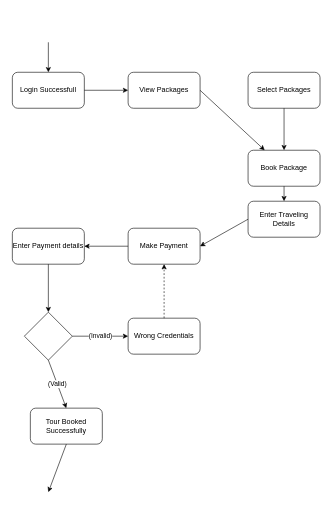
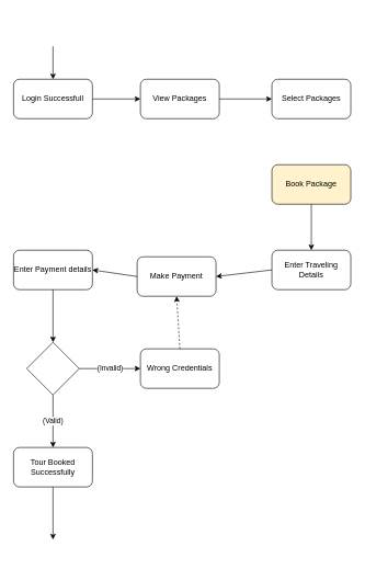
  <mxCell id="0" />
  <mxCell id="1" parent="0" />
  <mxCell id="2" value="Login Successfull" style="rounded=1;whiteSpace=wrap;html=1;" parent="1" vertex="1"><mxGeometry x="20" y="120" width="120" height="60" as="geometry" /></mxCell>
  <mxCell id="3" value="View Packages" style="rounded=1;whiteSpace=wrap;html=1;" parent="1" vertex="1"><mxGeometry x="213" y="120" width="120" height="60" as="geometry" /></mxCell>
  <mxCell id="4" value="Select Packages" style="rounded=1;whiteSpace=wrap;html=1;" parent="1" vertex="1"><mxGeometry x="413" y="120" width="120" height="60" as="geometry" /></mxCell>
- <mxCell id="5" value="Book Package" style="rounded=1;whiteSpace=wrap;html=1;" parent="1" vertex="1"><mxGeometry x="413" y="250" width="120" height="60" as="geometry" /></mxCell>
- <mxCell id="6" value="Enter Traveling Details" style="rounded=1;whiteSpace=wrap;html=1;" parent="1" vertex="1"><mxGeometry x="413" y="335" width="120" height="60" as="geometry" /></mxCell>
- <mxCell id="7" value="Make Payment" style="rounded=1;whiteSpace=wrap;html=1;" parent="1" vertex="1"><mxGeometry x="213" y="380" width="120" height="60" as="geometry" /></mxCell>
+ <mxCell id="5" value="Book Package" style="rounded=1;whiteSpace=wrap;html=1;fillColor=#fff2cc;" parent="1" vertex="1"><mxGeometry x="413" y="250" width="120" height="60" as="geometry" /></mxCell>
+ <mxCell id="6" value="Enter Traveling Details" style="rounded=1;whiteSpace=wrap;html=1;" parent="1" vertex="1"><mxGeometry x="413" y="380" width="120" height="60" as="geometry" /></mxCell>
+ <mxCell id="7" value="Make Payment" style="rounded=1;whiteSpace=wrap;html=1;" parent="1" vertex="1"><mxGeometry x="208" y="390" width="120" height="60" as="geometry" /></mxCell>
  <mxCell id="8" value="Enter Payment details" style="rounded=1;whiteSpace=wrap;html=1;" parent="1" vertex="1"><mxGeometry x="20" y="380" width="120" height="60" as="geometry" /></mxCell>
  <mxCell id="9" value="" style="rhombus;whiteSpace=wrap;html=1;" parent="1" vertex="1"><mxGeometry x="40" y="520" width="80" height="80" as="geometry" /></mxCell>
  <mxCell id="10" value="" style="endArrow=classic;html=1;rounded=0;exitX=0.5;exitY=1;exitDx=0;exitDy=0;entryX=0.5;entryY=0;entryDx=0;entryDy=0;" parent="1" target="2" edge="1"><mxGeometry width="50" height="50" relative="1" as="geometry"><mxPoint x="80" y="70" as="sourcePoint" /><mxPoint x="363" y="220" as="targetPoint" /></mxGeometry></mxCell>
  <mxCell id="11" value="" style="endArrow=classic;html=1;rounded=0;entryX=0;entryY=0.5;entryDx=0;entryDy=0;entryPerimeter=0;exitX=1;exitY=0.5;exitDx=0;exitDy=0;" parent="1" source="2" target="3" edge="1"><mxGeometry width="50" height="50" relative="1" as="geometry"><mxPoint x="153" y="200" as="sourcePoint" /><mxPoint x="203" y="150" as="targetPoint" /></mxGeometry></mxCell>
- <mxCell id="12" value="" style="endArrow=classic;html=1;rounded=0;exitX=1;exitY=0.5;exitDx=0;exitDy=0;" parent="1" source="3" target="5" edge="1"><mxGeometry width="50" height="50" relative="1" as="geometry"><mxPoint x="313" y="270" as="sourcePoint" /><mxPoint x="363" y="220" as="targetPoint" /></mxGeometry></mxCell>
- <mxCell id="13" value="" style="endArrow=classic;html=1;rounded=0;entryX=0.5;entryY=0;entryDx=0;entryDy=0;exitX=0.5;exitY=1;exitDx=0;exitDy=0;" parent="1" source="4" target="5" edge="1"><mxGeometry width="50" height="50" relative="1" as="geometry"><mxPoint x="313" y="270" as="sourcePoint" /><mxPoint x="363" y="220" as="targetPoint" /></mxGeometry></mxCell>
+ <mxCell id="12" value="" style="endArrow=classic;html=1;rounded=0;entryX=0;entryY=0.5;entryDx=0;entryDy=0;exitX=1;exitY=0.5;exitDx=0;exitDy=0;" parent="1" source="3" target="4" edge="1"><mxGeometry width="50" height="50" relative="1" as="geometry"><mxPoint x="313" y="270" as="sourcePoint" /><mxPoint x="363" y="220" as="targetPoint" /></mxGeometry></mxCell>
  <mxCell id="14" value="" style="endArrow=classic;html=1;rounded=0;entryX=0.5;entryY=0;entryDx=0;entryDy=0;exitX=0.5;exitY=1;exitDx=0;exitDy=0;" parent="1" source="5" target="6" edge="1"><mxGeometry width="50" height="50" relative="1" as="geometry"><mxPoint x="313" y="270" as="sourcePoint" /><mxPoint x="363" y="220" as="targetPoint" /></mxGeometry></mxCell>
  <mxCell id="15" value="" style="endArrow=classic;html=1;rounded=0;exitX=0;exitY=0.5;exitDx=0;exitDy=0;entryX=1;entryY=0.5;entryDx=0;entryDy=0;" parent="1" source="6" target="7" edge="1"><mxGeometry width="50" height="50" relative="1" as="geometry"><mxPoint x="313" y="270" as="sourcePoint" /><mxPoint x="363" y="220" as="targetPoint" /></mxGeometry></mxCell>
  <mxCell id="16" value="" style="endArrow=classic;html=1;rounded=0;exitX=0;exitY=0.5;exitDx=0;exitDy=0;entryX=1;entryY=0.5;entryDx=0;entryDy=0;" parent="1" source="7" target="8" edge="1"><mxGeometry width="50" height="50" relative="1" as="geometry"><mxPoint x="313" y="270" as="sourcePoint" /><mxPoint x="363" y="220" as="targetPoint" /></mxGeometry></mxCell>
  <mxCell id="17" value="" style="endArrow=classic;html=1;rounded=0;exitX=0.5;exitY=1;exitDx=0;exitDy=0;entryX=0.5;entryY=0;entryDx=0;entryDy=0;" parent="1" source="8" target="9" edge="1"><mxGeometry width="50" height="50" relative="1" as="geometry"><mxPoint x="313" y="490" as="sourcePoint" /><mxPoint x="363" y="440" as="targetPoint" /></mxGeometry></mxCell>
- <mxCell id="18" value="Tour Booked Successfully" style="rounded=1;whiteSpace=wrap;html=1;" parent="1" vertex="1"><mxGeometry x="50" y="680" width="120" height="60" as="geometry" /></mxCell>
+ <mxCell id="18" value="Tour Booked Successfully" style="rounded=1;whiteSpace=wrap;html=1;" parent="1" vertex="1"><mxGeometry x="20" y="680" width="120" height="60" as="geometry" /></mxCell>
  <mxCell id="19" value="(Valid)" style="endArrow=classic;html=1;rounded=0;exitX=0.5;exitY=1;exitDx=0;exitDy=0;entryX=0.5;entryY=0;entryDx=0;entryDy=0;" parent="1" source="9" target="18" edge="1"><mxGeometry width="50" height="50" relative="1" as="geometry"><mxPoint x="313" y="490" as="sourcePoint" /><mxPoint x="363" y="440" as="targetPoint" /></mxGeometry></mxCell>
  <mxCell id="20" value="" style="endArrow=classic;html=1;rounded=0;exitX=0.5;exitY=1;exitDx=0;exitDy=0;entryX=0.5;entryY=0;entryDx=0;entryDy=0;" parent="1" source="18" edge="1"><mxGeometry width="50" height="50" relative="1" as="geometry"><mxPoint x="313" y="640" as="sourcePoint" /><mxPoint x="80" y="820" as="targetPoint" /></mxGeometry></mxCell>
  <mxCell id="21" value="Wrong Credentials" style="rounded=1;whiteSpace=wrap;html=1;" parent="1" vertex="1"><mxGeometry x="213" y="530" width="120" height="60" as="geometry" /></mxCell>
  <mxCell id="22" value="(Invalid)" style="endArrow=classic;html=1;rounded=0;exitX=1;exitY=0.5;exitDx=0;exitDy=0;entryX=0;entryY=0.5;entryDx=0;entryDy=0;" parent="1" source="9" target="21" edge="1"><mxGeometry width="50" height="50" relative="1" as="geometry"><mxPoint x="313" y="630" as="sourcePoint" /><mxPoint x="213" y="570" as="targetPoint" /></mxGeometry></mxCell>
  <mxCell id="23" value="" style="endArrow=classic;html=1;rounded=0;entryX=0.5;entryY=1;entryDx=0;entryDy=0;exitX=0.5;exitY=0;exitDx=0;exitDy=0;dashed=1;" parent="1" source="21" target="7" edge="1"><mxGeometry width="50" height="50" relative="1" as="geometry"><mxPoint x="323" y="590" as="sourcePoint" /><mxPoint x="373" y="540" as="targetPoint" /></mxGeometry></mxCell>
  <mxCell id="24" value="" style="shape=image;html=1;verticalAlign=top;verticalLabelPosition=bottom;labelBackgroundColor=#ffffff;imageAspect=0;aspect=fixed;image=https://cdn4.iconfinder.com/data/icons/essential-app-2/16/record-round-circle-dot-128.png" vertex="1" parent="1"><mxGeometry x="60" y="20" width="40" height="40" as="geometry" /></mxCell>
  <mxCell id="25" value="" style="shape=image;html=1;verticalAlign=top;verticalLabelPosition=bottom;labelBackgroundColor=#ffffff;imageAspect=0;aspect=fixed;image=https://cdn4.iconfinder.com/data/icons/ionicons/512/icon-ios7-circle-filled-128.png" vertex="1" parent="1"><mxGeometry x="60" y="820" width="40" height="40" as="geometry" /></mxCell>
